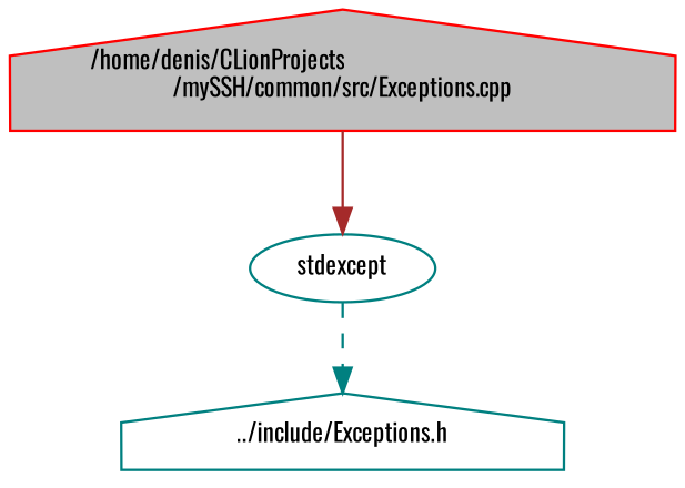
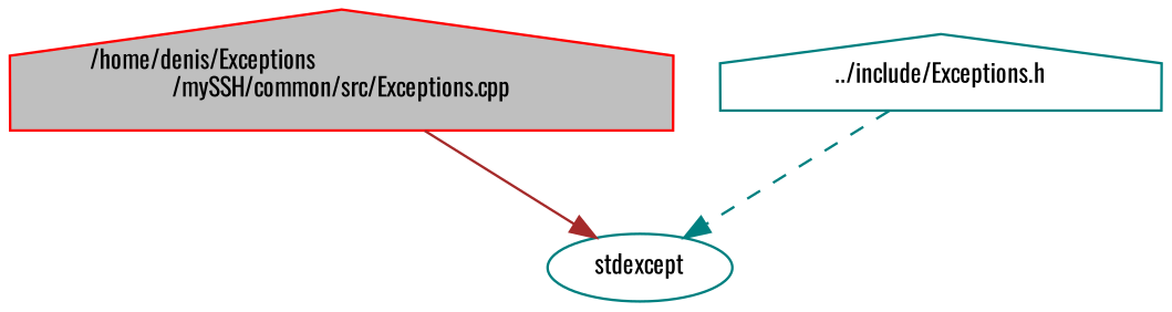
  digraph {
    fontname=Oswald
    node [color=teal fillcolor=white fontname=Oswald fontsize=10 shape=house style=filled]
    edge [fontname=Oswald fontsize=10 labelfontname=Helvetica labelfontsize=10]
-   n1 [color=red fillcolor=grey75 fontcolor=black height=0.2 label="/home/denis/CLionProjects\l/mySSH/common/src/Exceptions.cpp" width=0.4]
+   n1 [color=red fillcolor=grey75 fontcolor=black height=0.2 label="/home/denis/Exceptions\l/mySSH/common/src/Exceptions.cpp" width=0.4]
    n2 [height=0.2 label=stdexcept shape=ellipse width=0.4]
    n3 [height=0.2 label="../include/Exceptions.h" width=0.4]
    n1 -> n2 [color=brown style=solid]
-   n2 -> n3 [color=teal style=dashed]
+   n3 -> n2 [color=teal style=dashed]
  }
